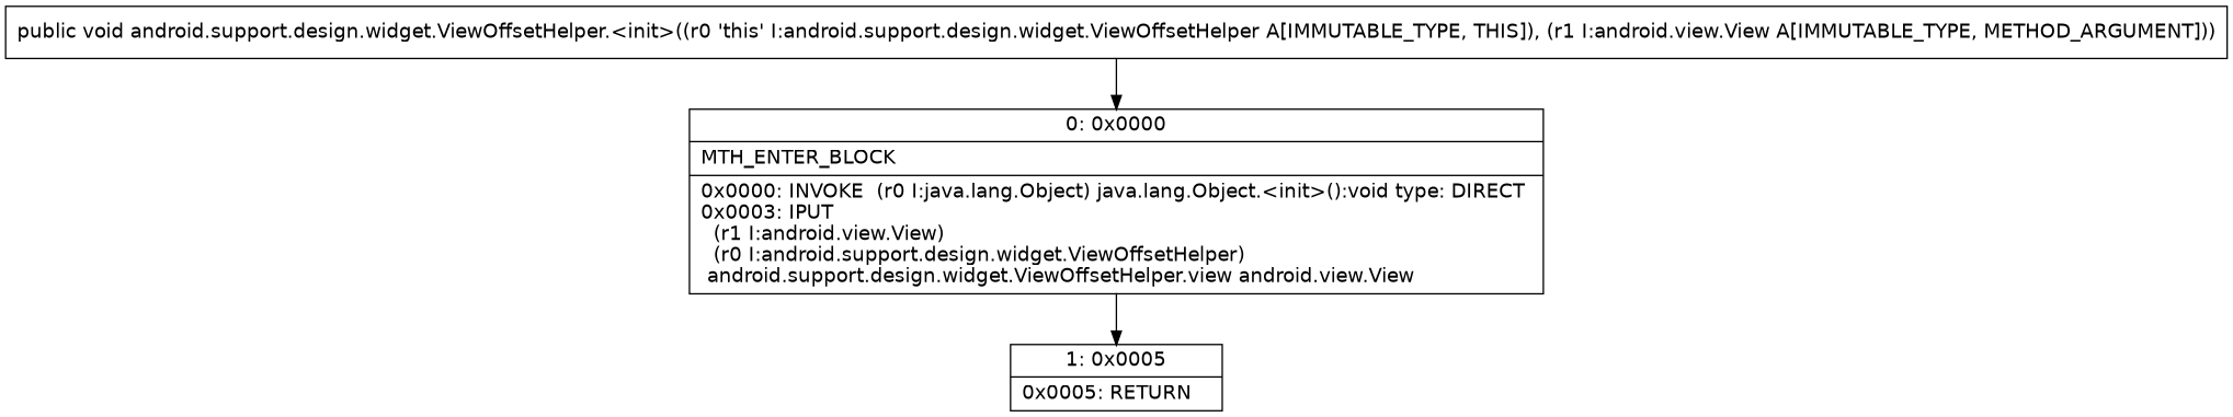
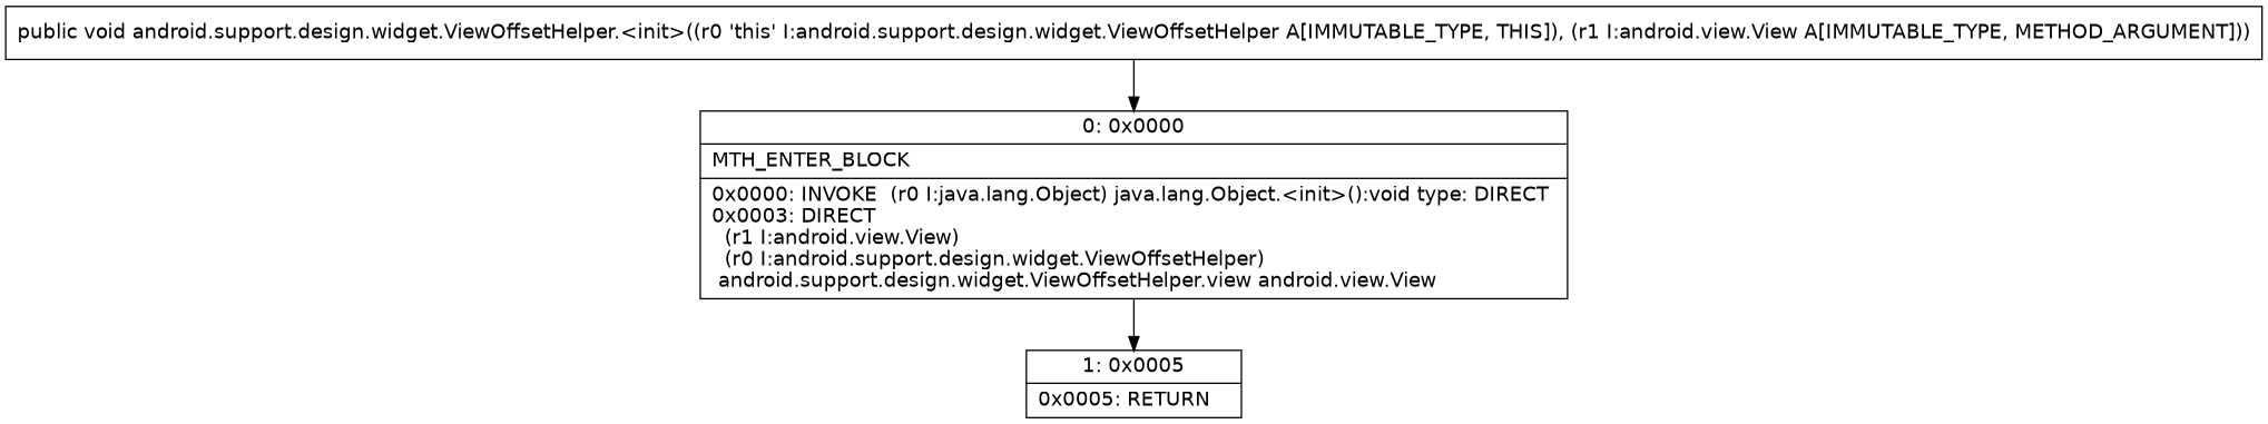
  digraph {
    fontname="DejaVu Sans"
    node [shape=record fontname="DejaVu Sans"]
    edge [fontname="DejaVu Sans"]
-   n1 [label="{0\:\ 0x0000|MTH_ENTER_BLOCK\l|0x0000: INVOKE  (r0 I:java.lang.Object) java.lang.Object.\<init\>():void type: DIRECT \l0x0003: IPUT  \l  (r1 I:android.view.View)\l  (r0 I:android.support.design.widget.ViewOffsetHelper)\l android.support.design.widget.ViewOffsetHelper.view android.view.View \l}"]
+   n1 [label="{0\:\ 0x0000|MTH_ENTER_BLOCK\l|0x0000: INVOKE  (r0 I:java.lang.Object) java.lang.Object.\<init\>():void type: DIRECT \l0x0003: DIRECT  \l  (r1 I:android.view.View)\l  (r0 I:android.support.design.widget.ViewOffsetHelper)\l android.support.design.widget.ViewOffsetHelper.view android.view.View \l}"]
    n2 [label="{1\:\ 0x0005|0x0005: RETURN   \l}"]
    n3 [label="{public void android.support.design.widget.ViewOffsetHelper.\<init\>((r0 'this' I:android.support.design.widget.ViewOffsetHelper A[IMMUTABLE_TYPE, THIS]), (r1 I:android.view.View A[IMMUTABLE_TYPE, METHOD_ARGUMENT])) }"]
    n1 -> n2
    n3 -> n1
  }
